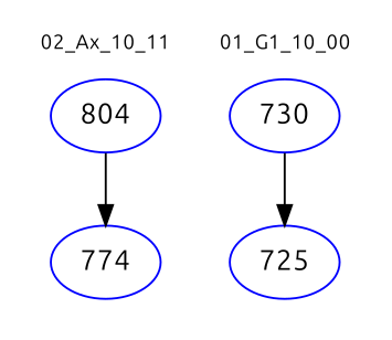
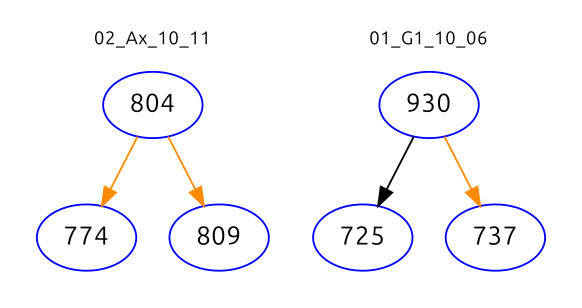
  digraph {
    fontname=Ubuntu
    node [color=blue fontname=Ubuntu]
    edge [color=black fontname=Ubuntu]
    n1 [label=804]
    n2 [label=774]
-   n4 [label=730]
+   n3 [label=809]
+   n4 [label=930]
    n5 [label=725]
+   n6 [label=737]
    subgraph cluster_1 {
      color=white
      fontsize=10
      label="02_Ax_10_11"
      n1
      n2
+     n3
    }
    subgraph cluster_2 {
      color=white
      fontsize=10
-     label="01_G1_10_00"
+     label="01_G1_10_06"
      n4
      n5
+     n6
    }
-   n1 -> n2
+   n1 -> n2 [color=darkorange]
+   n1 -> n3 [color=darkorange]
    n4 -> n5
+   n4 -> n6 [color=darkorange]
  }
